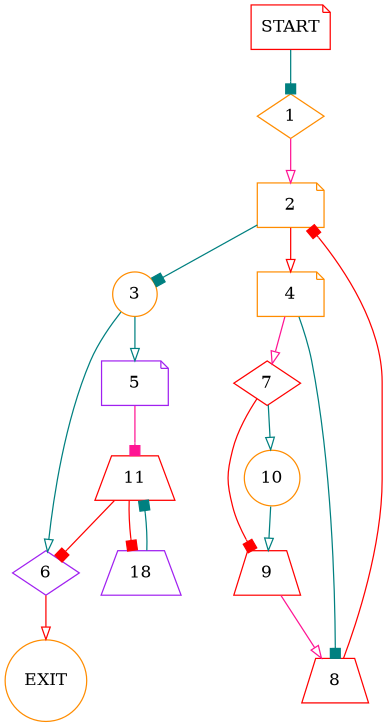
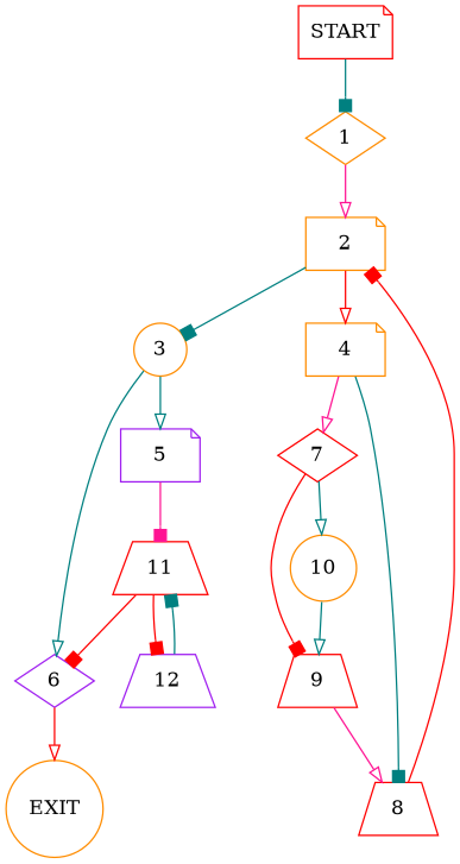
  digraph {
    node [color=darkorange shape=note]
    edge [arrowhead=box color=teal]
    n1 [color=red label=START]
    1 [shape=diamond]
    2
    n4 [label=EXIT shape=circle]
    3 [shape=circle]
    4
    5 [color=purple]
    6 [color=purple shape=diamond]
    7 [color=red shape=diamond]
    8 [color=red shape=trapezium]
    11 [color=red shape=trapezium]
    9 [color=red shape=trapezium]
    10 [shape=circle]
-   12 [color=purple shape=trapezium label=18]
+   12 [color=purple shape=trapezium]
    n1 -> 1
    1 -> 2 [arrowhead=onormal color=deeppink]
    2 -> 3
    2 -> 4 [arrowhead=onormal color=red]
    3 -> 5 [arrowhead=onormal]
    3 -> 6 [arrowhead=onormal]
    4 -> 7 [arrowhead=onormal color=deeppink]
    4 -> 8
    5 -> 11 [color=deeppink]
    6 -> n4 [arrowhead=onormal color=red]
    7 -> 9 [color=red]
    7 -> 10 [arrowhead=onormal]
    8 -> 2 [color=red]
    11 -> 6 [color=red]
    11 -> 12 [color=red]
    9 -> 8 [arrowhead=onormal color=deeppink]
    10 -> 9 [arrowhead=onormal]
    12 -> 11
  }
